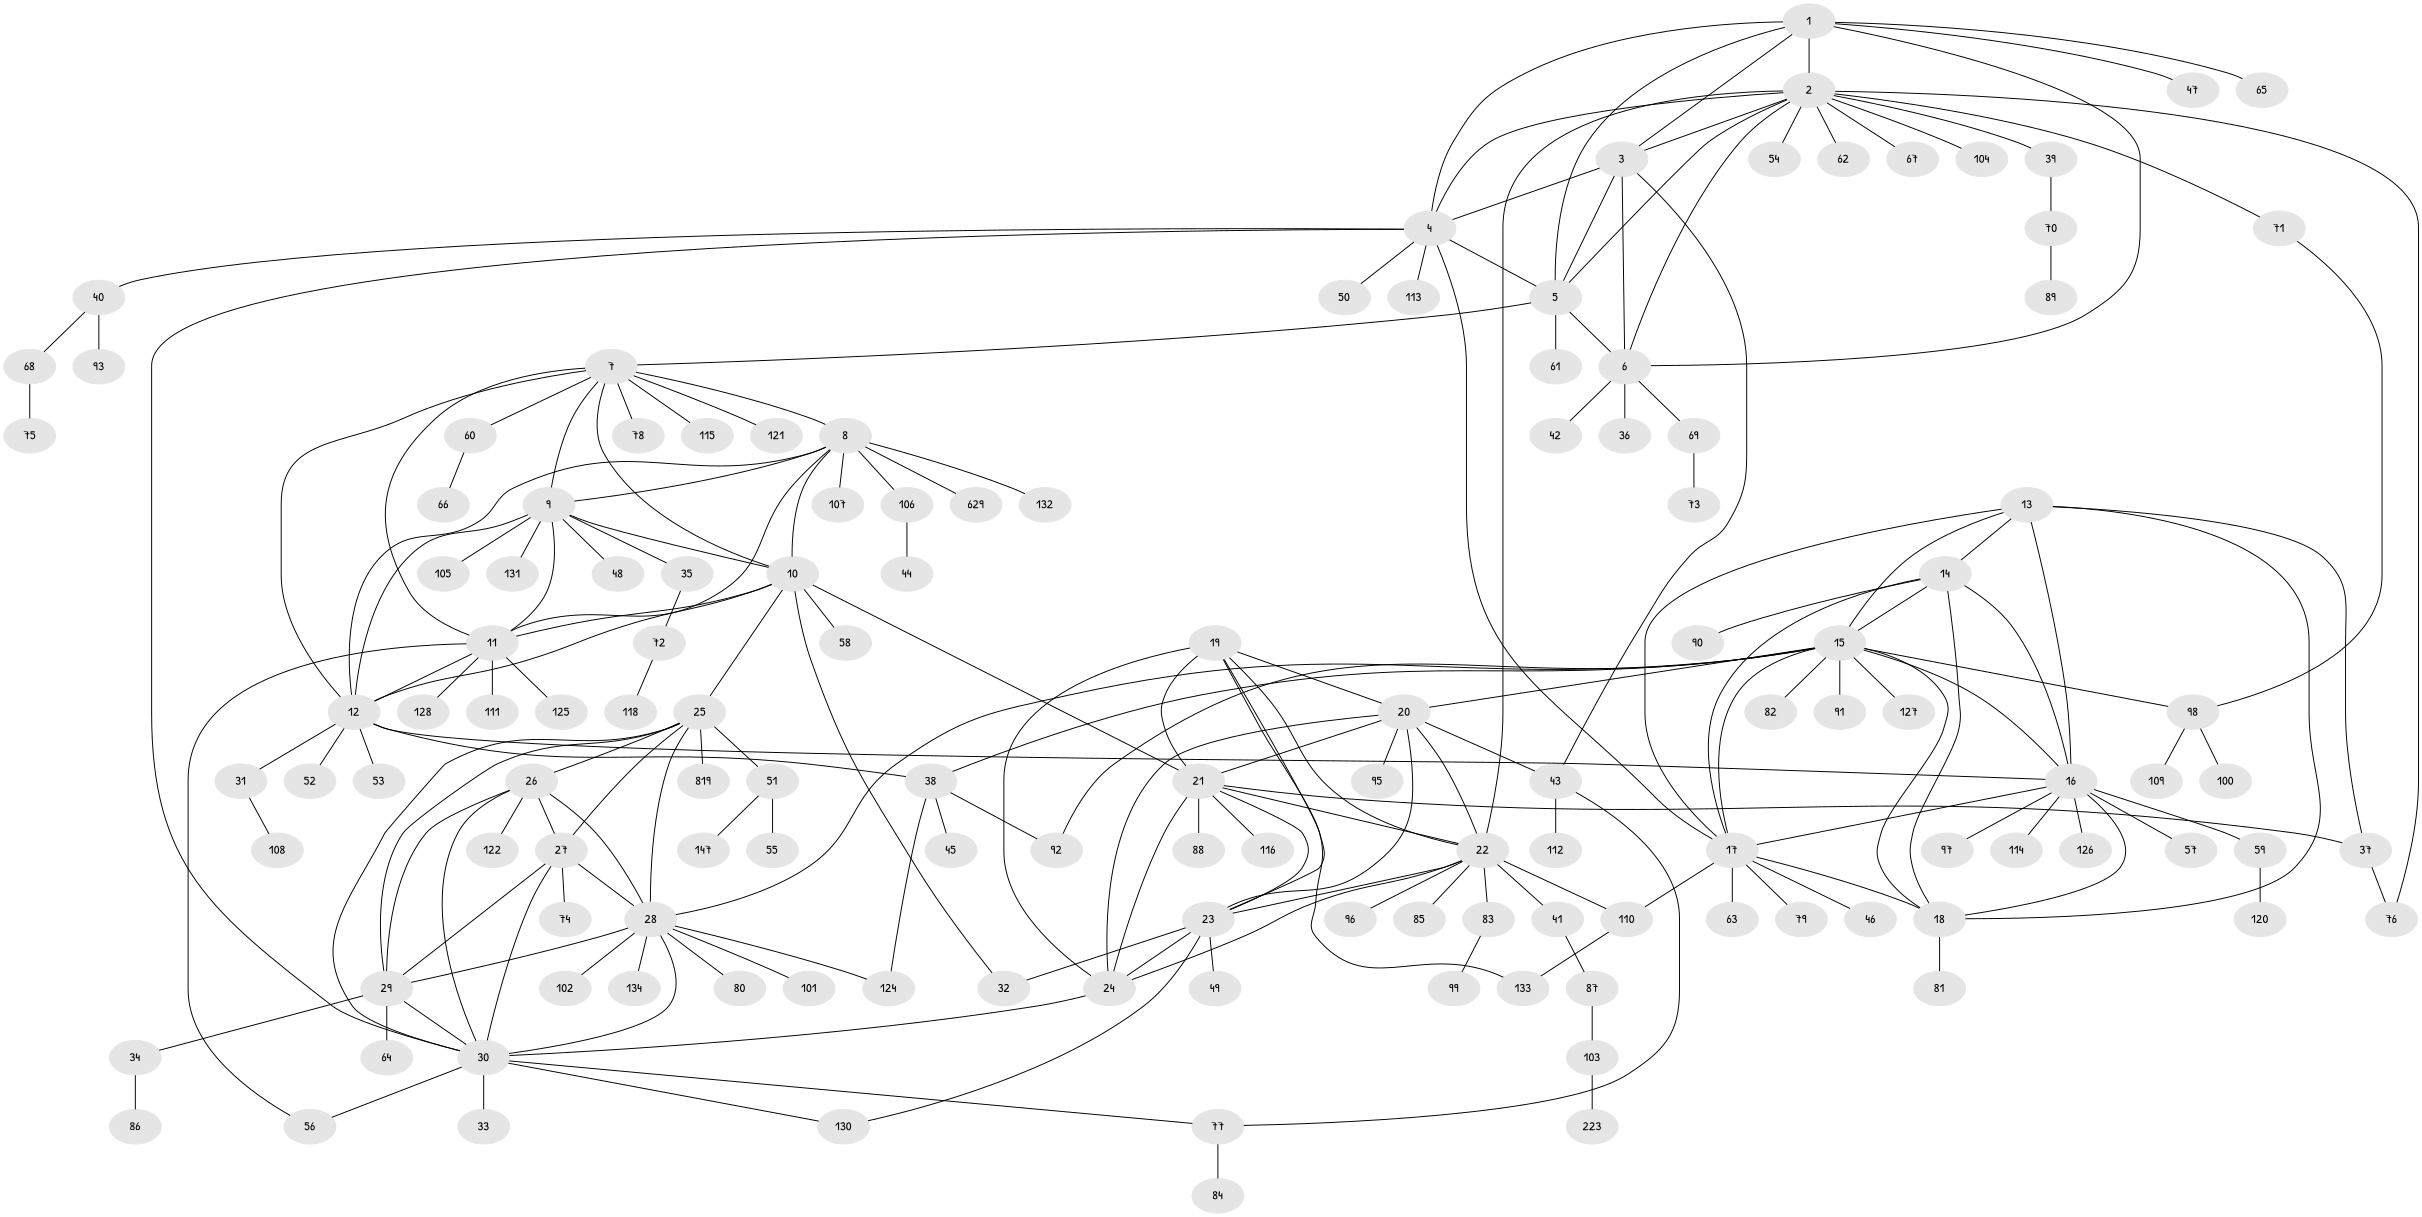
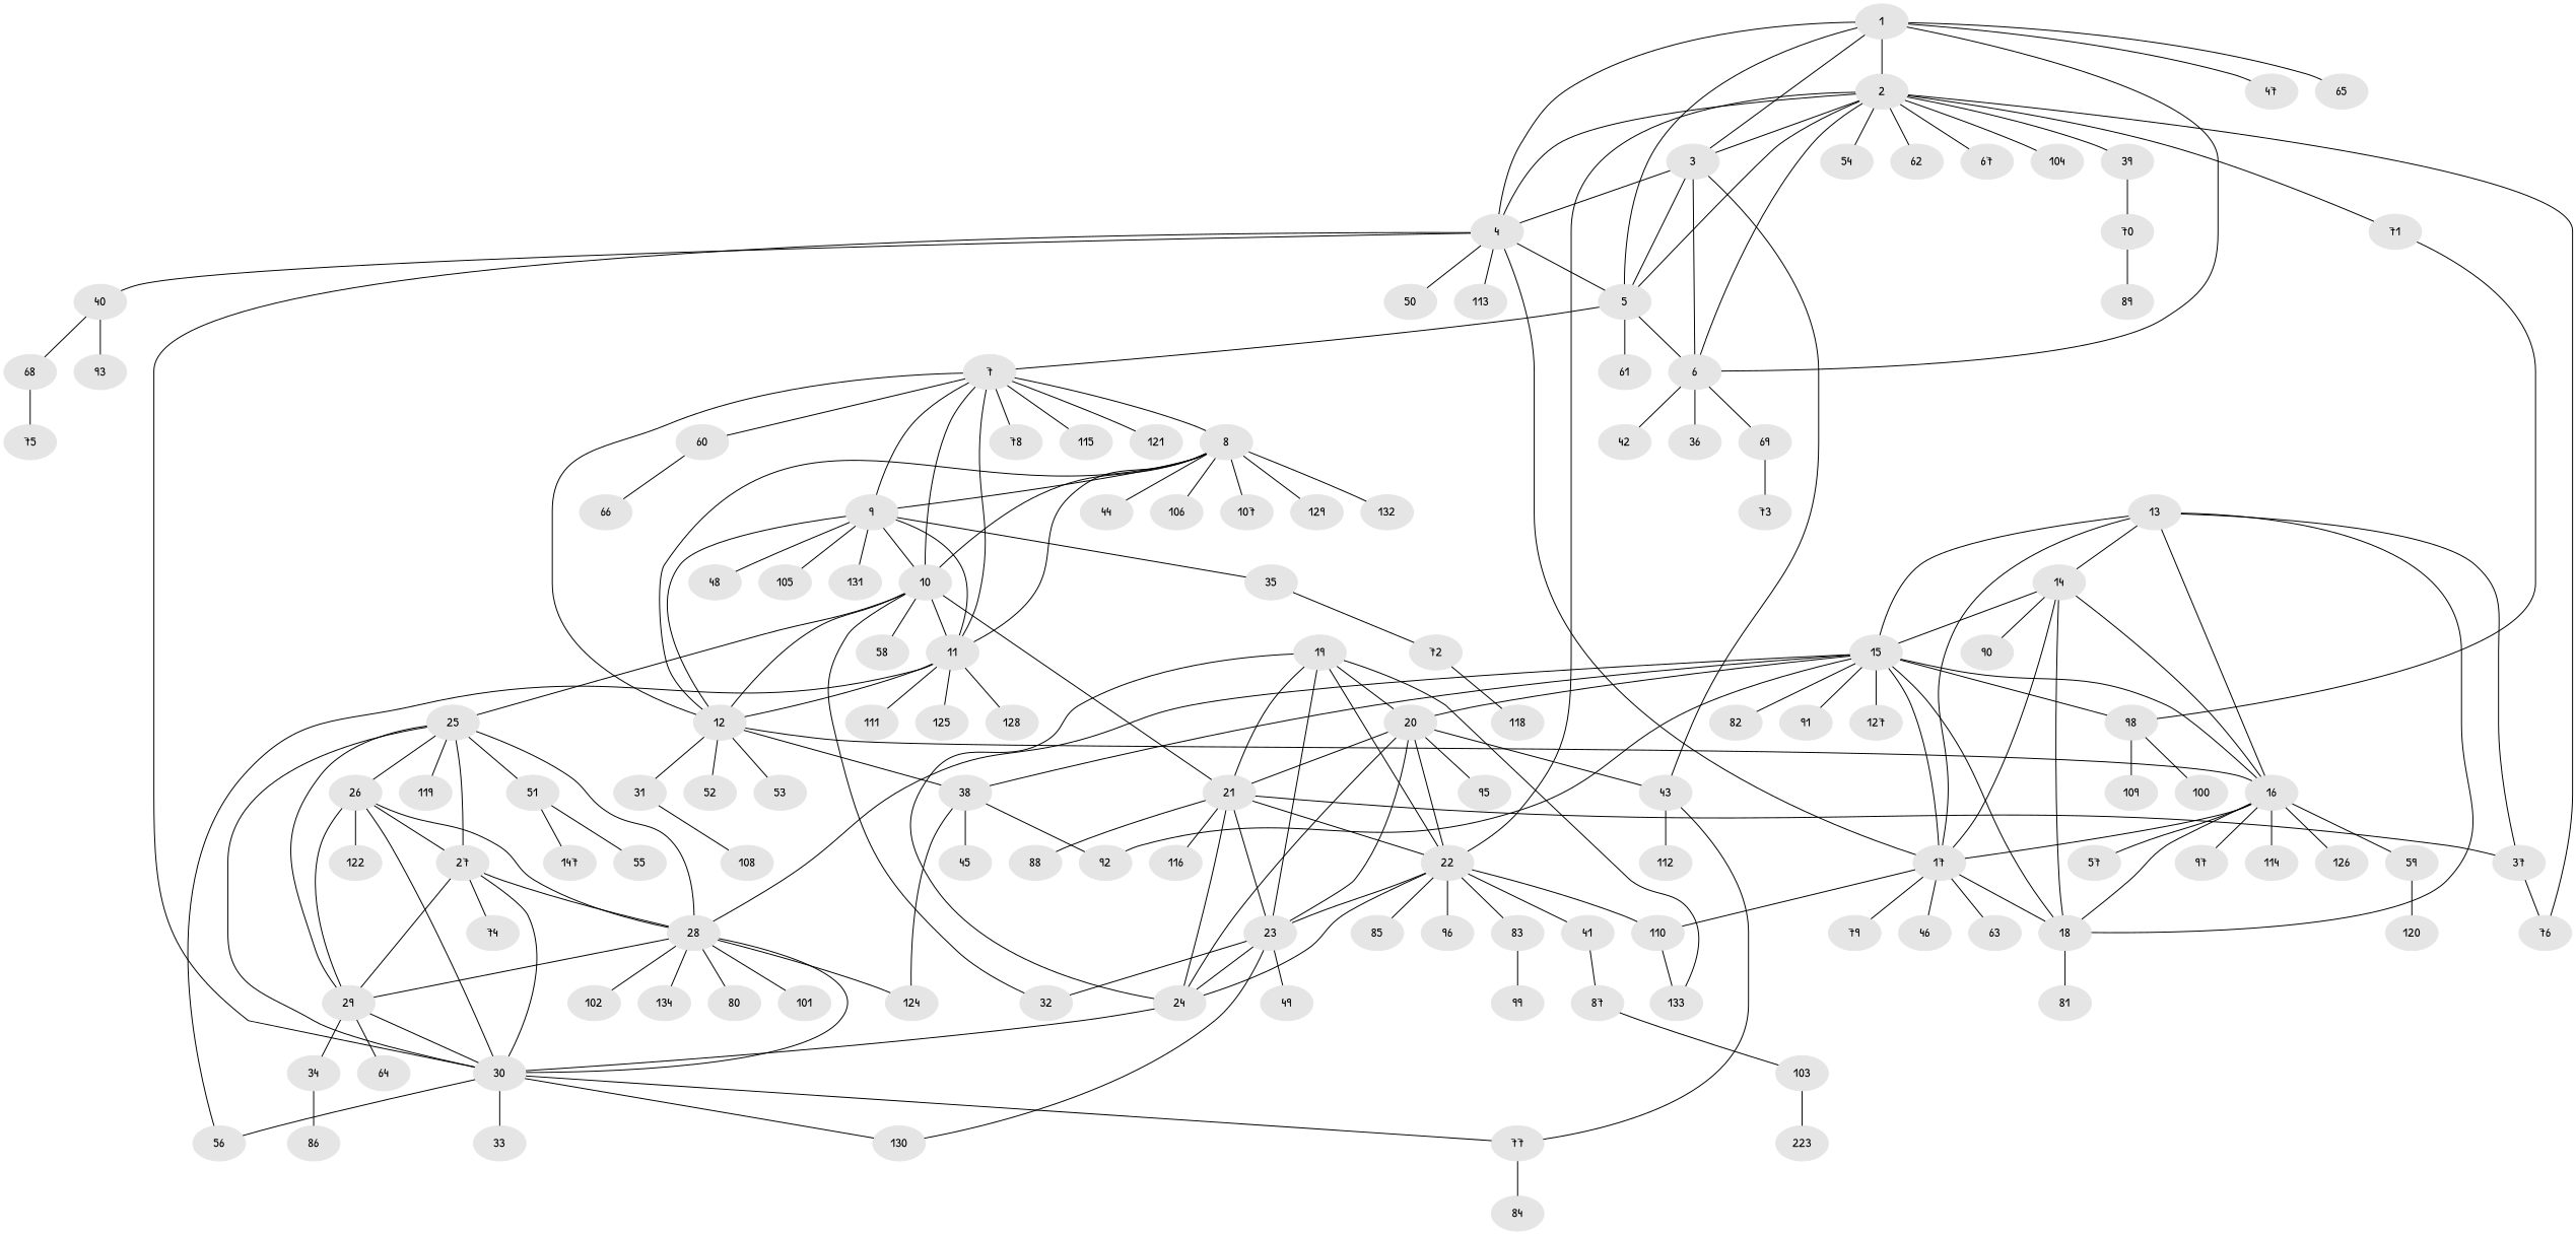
  graph {
    fontname="Patrick Hand"
    node [color=gray90 fontname="Patrick Hand" style=filled]
    edge [fontname="Patrick Hand"]
    1
    2
    3
    4
    5
    6
    47
    65
    22
    39
    54
    62
    67
    71
    76
    104
    43
    17
    30
    40
    50
    113
    7
    61
    36
    42
    69
    110
    23
    24
    41
    83
    85
    96
    70
    98
    77
    112
    18
    46
    63
    79
    56
    130
    33
    68
    93
    8
    9
    10
    11
    12
    60
    78
    115
    121
    73
    44
    106
    107
-   129 [label=629]
+   129
    132
    35
    48
    105
    131
    21
    25
    32
    58
    111
    125
    128
    16
    31
    38
    52
    53
    66
    72
    37
    88
    116
    28
    26
    27
    29
    51
-   119 [label=819]
+   119
    57
    59
    97
    114
    126
    108
    92
    124
    45
    13
    14
    15
    90
    20
    82
    91
    127
    81
    95
    80
    101
    102
    134
    100
    109
    120
    133
    19
    49
    87
    99
    122
    74
    34
    64
    55
    n126 [label=147]
    86
    84
    118
    89
    75
    103
    n133 [label=223]
    1 -- 2
    1 -- 3
    1 -- 4
    1 -- 5
    1 -- 6
    1 -- 47
    1 -- 65
    2 -- 3
    2 -- 4
    2 -- 5
    2 -- 6
    2 -- 22
    2 -- 39
    2 -- 54
    2 -- 62
    2 -- 67
    2 -- 71
    2 -- 76
    2 -- 104
    3 -- 4
    3 -- 5
    3 -- 6
    3 -- 43
    4 -- 5
    4 -- 17
    4 -- 30
    4 -- 40
    4 -- 50
    4 -- 113
    5 -- 6
    5 -- 7
    5 -- 61
    6 -- 36
    6 -- 42
    6 -- 69
    22 -- 110
    22 -- 23
    22 -- 24
    22 -- 41
    22 -- 83
    22 -- 85
    22 -- 96
    39 -- 70
    71 -- 98
    43 -- 77
    43 -- 112
    17 -- 110
    17 -- 18
    17 -- 46
    17 -- 63
    17 -- 79
    30 -- 77
    30 -- 56
    30 -- 130
    30 -- 33
    40 -- 68
    40 -- 93
    7 -- 8
    7 -- 9
    7 -- 10
    7 -- 11
    7 -- 12
    7 -- 60
    7 -- 78
    7 -- 115
    7 -- 121
    69 -- 73
    110 -- 133
    23 -- 24
    23 -- 130
    23 -- 32
    23 -- 49
    24 -- 30
    41 -- 87
    83 -- 99
    70 -- 89
    98 -- 100
    98 -- 109
    77 -- 84
    18 -- 81
    68 -- 75
    8 -- 9
    8 -- 10
    8 -- 11
    8 -- 12
-   106 -- 44
+   8 -- 44
    8 -- 106
    8 -- 107
    8 -- 129
    8 -- 132
    9 -- 10
    9 -- 11
    9 -- 12
    9 -- 35
    9 -- 48
    9 -- 105
    9 -- 131
    10 -- 11
    10 -- 12
    10 -- 21
    10 -- 25
    10 -- 32
    10 -- 58
    11 -- 56
    11 -- 12
    11 -- 111
    11 -- 125
    11 -- 128
    12 -- 16
    12 -- 31
    12 -- 38
    12 -- 52
    12 -- 53
    60 -- 66
    35 -- 72
    21 -- 22
    21 -- 23
    21 -- 24
    21 -- 37
    21 -- 88
    21 -- 116
    25 -- 30
    25 -- 28
    25 -- 26
    25 -- 27
    25 -- 29
    25 -- 51
    25 -- 119
    16 -- 17
    16 -- 18
    16 -- 57
    16 -- 59
    16 -- 97
    16 -- 114
    16 -- 126
    31 -- 108
    38 -- 92
    38 -- 124
    38 -- 45
    72 -- 118
    37 -- 76
    28 -- 30
    28 -- 29
    28 -- 124
    28 -- 80
    28 -- 101
    28 -- 102
    28 -- 134
    26 -- 30
    26 -- 28
    26 -- 27
    26 -- 29
    26 -- 122
    27 -- 30
    27 -- 28
    27 -- 29
    27 -- 74
    29 -- 30
    29 -- 34
    29 -- 64
    51 -- 55
    51 -- n126
    59 -- 120
    13 -- 17
    13 -- 18
    13 -- 16
    13 -- 37
    13 -- 14
    13 -- 15
    14 -- 17
    14 -- 18
    14 -- 16
    14 -- 15
    14 -- 90
    15 -- 17
    15 -- 98
    15 -- 18
    15 -- 16
    15 -- 38
    15 -- 28
    15 -- 92
    15 -- 20
    15 -- 82
    15 -- 91
    15 -- 127
    20 -- 22
    20 -- 43
    20 -- 23
    20 -- 24
    20 -- 21
    20 -- 95
    19 -- 22
    19 -- 23
    19 -- 24
    19 -- 21
    19 -- 20
    19 -- 133
    87 -- 103
    34 -- 86
    103 -- n133
  }
